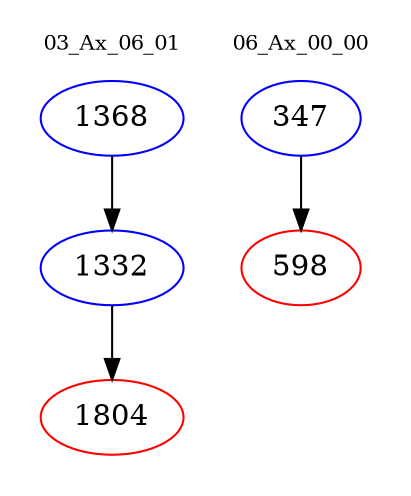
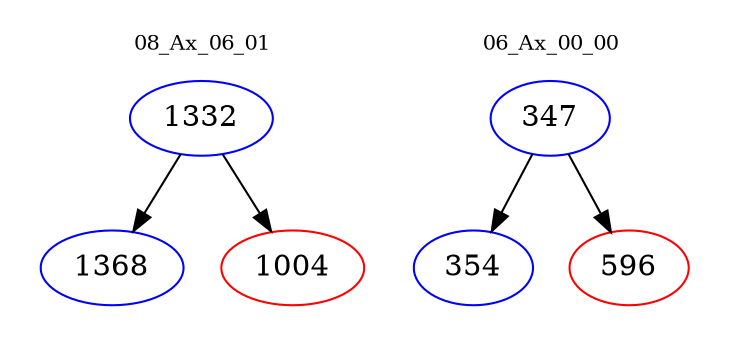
  digraph {
    node [color=blue]
    edge [color=black]
    n1 [label=1332]
    n2 [label=1368]
-   n3 [color=red label=1804]
+   n3 [color=red label=1004]
    n4 [label=347]
-   n6 [color=red label=598]
+   n5 [label=354]
+   n6 [color=red label=596]
    subgraph cluster_1 {
      color=white
      fontsize=10
-     label="03_Ax_06_01"
+     label="08_Ax_06_01"
      n1
      n2
      n3
    }
    subgraph cluster_2 {
      color=white
      fontsize=10
      label="06_Ax_00_00"
      n4
+     n5
      n6
    }
-   n2 -> n1
+   n1 -> n2
    n1 -> n3
+   n4 -> n5
    n4 -> n6
  }
